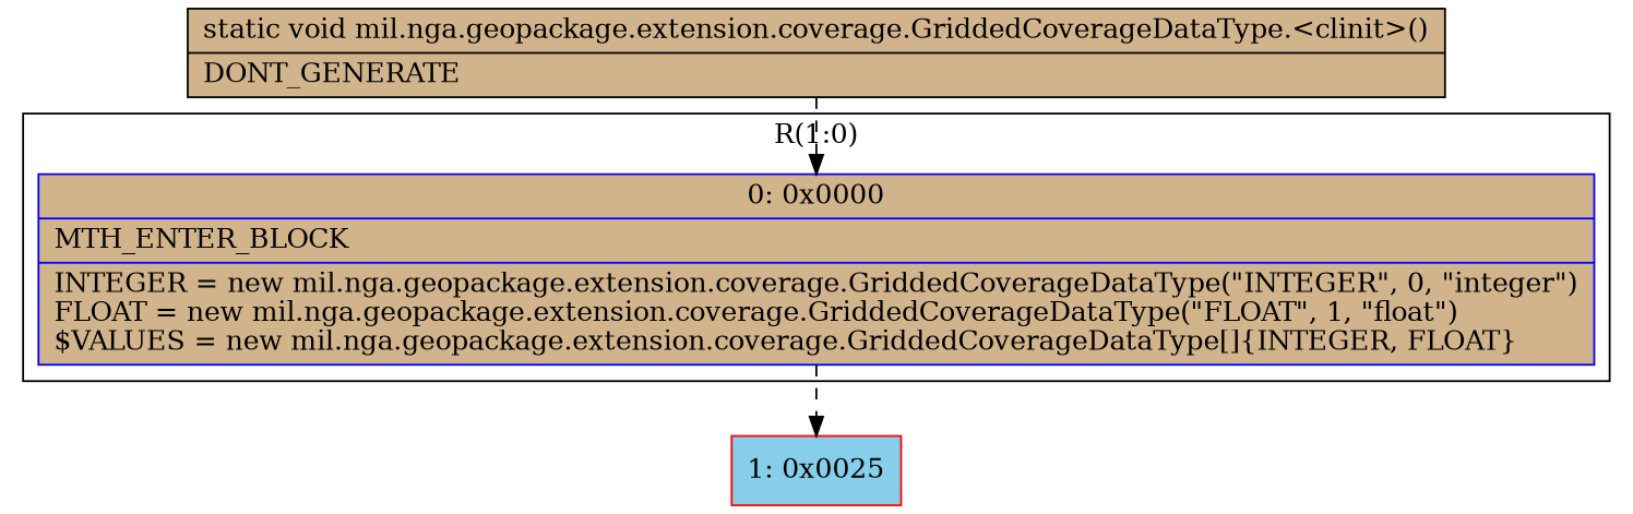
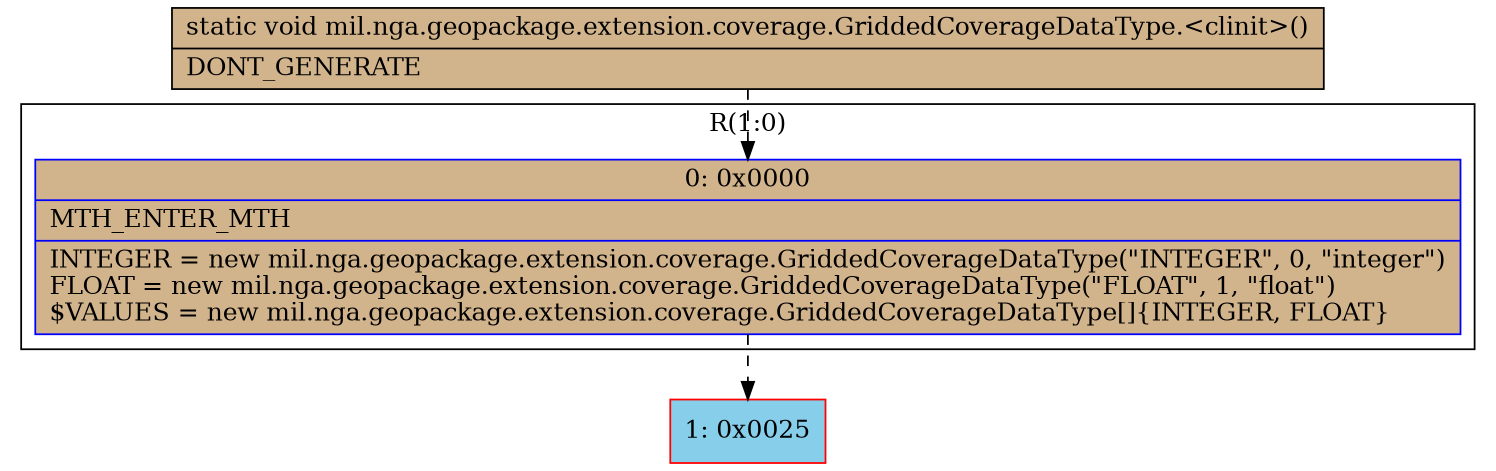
  digraph {
    node [shape=record style=filled fillcolor=tan]
    edge [style=dashed]
-   n1 [color=blue label="{0\:\ 0x0000|MTH_ENTER_BLOCK\l|INTEGER = new mil.nga.geopackage.extension.coverage.GriddedCoverageDataType(\"INTEGER\", 0, \"integer\")\lFLOAT = new mil.nga.geopackage.extension.coverage.GriddedCoverageDataType(\"FLOAT\", 1, \"float\")\l$VALUES = new mil.nga.geopackage.extension.coverage.GriddedCoverageDataType[]\{INTEGER, FLOAT\}\l}"]
+   n1 [color=blue label="{0\:\ 0x0000|MTH_ENTER_MTH\l|INTEGER = new mil.nga.geopackage.extension.coverage.GriddedCoverageDataType(\"INTEGER\", 0, \"integer\")\lFLOAT = new mil.nga.geopackage.extension.coverage.GriddedCoverageDataType(\"FLOAT\", 1, \"float\")\l$VALUES = new mil.nga.geopackage.extension.coverage.GriddedCoverageDataType[]\{INTEGER, FLOAT\}\l}"]
    n2 [color=red label="{1\:\ 0x0025}" fillcolor=skyblue]
    n3 [label="{static void mil.nga.geopackage.extension.coverage.GriddedCoverageDataType.\<clinit\>()  | DONT_GENERATE\l}"]
    subgraph cluster_1 {
      label="R(1:0)"
      n1
    }
    n1 -> n2
    n3 -> n1
  }
